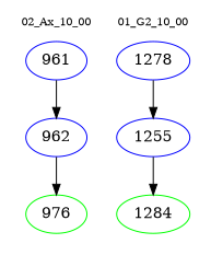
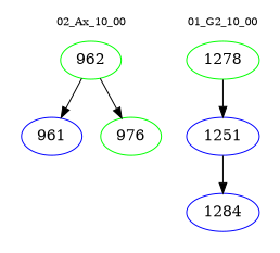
  digraph {
    node [color=blue]
    edge [color=black]
-   n1 [label=962]
+   n1 [color=green label=962]
    n2 [label=961]
    n3 [color=green label=976]
-   n4 [label=1278]
-   n5 [label=1255]
-   n6 [color=green label=1284]
+   n4 [color=green label=1278]
+   n5 [label=1251]
+   n6 [label=1284]
    subgraph cluster_1 {
      color=white
      fontsize=10
      label="02_Ax_10_00"
      n1
      n2
      n3
    }
    subgraph cluster_2 {
      color=white
      fontsize=10
      label="01_G2_10_00"
      n4
      n5
      n6
    }
-   n2 -> n1
+   n1 -> n2
    n1 -> n3
    n4 -> n5
    n5 -> n6
  }
